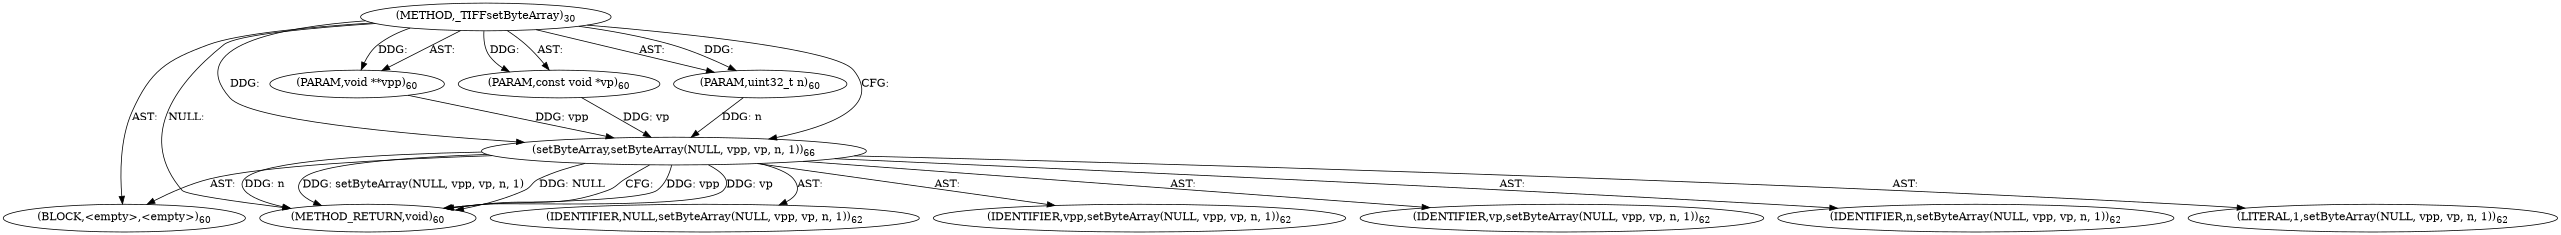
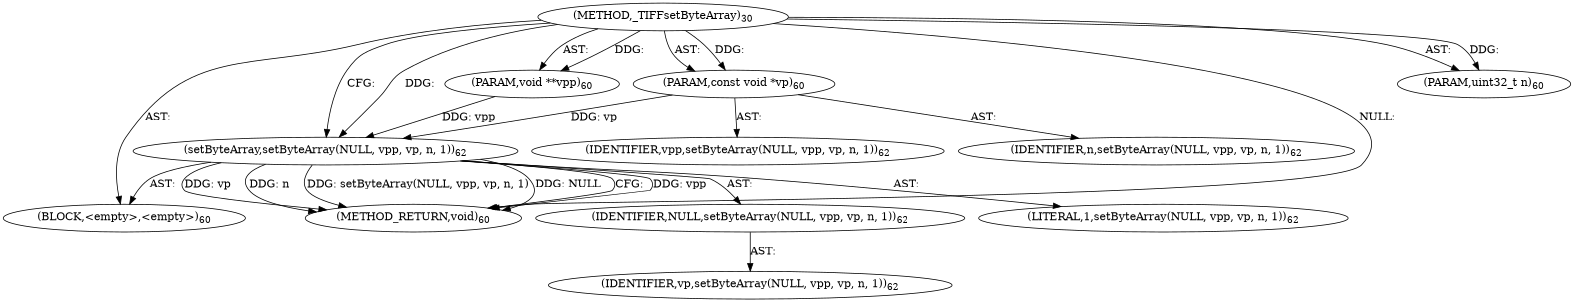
  digraph {
    n1 [label=<(METHOD,_TIFFsetByteArray)<SUB>30</SUB>>]
    n2 [label=<(PARAM,void **vpp)<SUB>60</SUB>>]
    n3 [label=<(PARAM,const void *vp)<SUB>60</SUB>>]
    n4 [label=<(PARAM,uint32_t n)<SUB>60</SUB>>]
    n5 [label=<(BLOCK,&lt;empty&gt;,&lt;empty&gt;)<SUB>60</SUB>>]
-   n6 [label=<(setByteArray,setByteArray(NULL, vpp, vp, n, 1))<SUB>66</SUB>>]
+   n6 [label=<(setByteArray,setByteArray(NULL, vpp, vp, n, 1))<SUB>62</SUB>>]
    n7 [label=<(METHOD_RETURN,void)<SUB>60</SUB>>]
    n8 [label=<(IDENTIFIER,NULL,setByteArray(NULL, vpp, vp, n, 1))<SUB>62</SUB>>]
    n9 [label=<(IDENTIFIER,vpp,setByteArray(NULL, vpp, vp, n, 1))<SUB>62</SUB>>]
    n10 [label=<(IDENTIFIER,vp,setByteArray(NULL, vpp, vp, n, 1))<SUB>62</SUB>>]
    n11 [label=<(IDENTIFIER,n,setByteArray(NULL, vpp, vp, n, 1))<SUB>62</SUB>>]
    n12 [label=<(LITERAL,1,setByteArray(NULL, vpp, vp, n, 1))<SUB>62</SUB>>]
    n1 -> n2 [label="AST: "]
    n1 -> n2 [label="DDG: "]
    n1 -> n3 [label="AST: "]
    n1 -> n3 [label="DDG: "]
    n1 -> n4 [label="AST: "]
    n1 -> n4 [label="DDG: "]
    n1 -> n5 [label="AST: "]
    n1 -> n6 [label="CFG: "]
    n1 -> n6 [label="DDG: "]
    n1 -> n7 [label="NULL: "]
    n2 -> n6 [label="DDG: vpp"]
    n3 -> n6 [label="DDG: vp"]
-   n4 -> n6 [label="DDG: n"]
    n6 -> n5 [label="AST: "]
    n6 -> n7 [label="CFG: "]
    n6 -> n7 [label="DDG: vpp"]
    n6 -> n7 [label="DDG: vp"]
    n6 -> n7 [label="DDG: n"]
    n6 -> n7 [label="DDG: setByteArray(NULL, vpp, vp, n, 1)"]
    n6 -> n7 [label="DDG: NULL"]
    n6 -> n8 [label="AST: "]
-   n6 -> n9 [label="AST: "]
-   n6 -> n10 [label="AST: "]
-   n6 -> n11 [label="AST: "]
+   n3 -> n9 [label="AST: "]
+   n8 -> n10 [label="AST: "]
+   n3 -> n11 [label="AST: "]
    n6 -> n12 [label="AST: "]
  }
